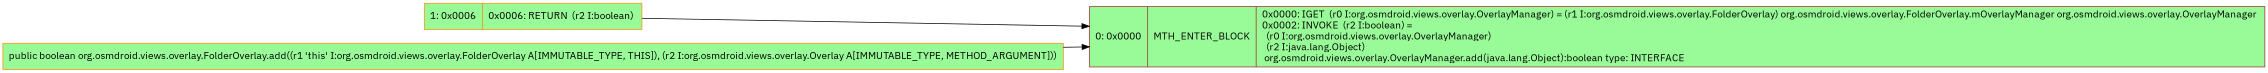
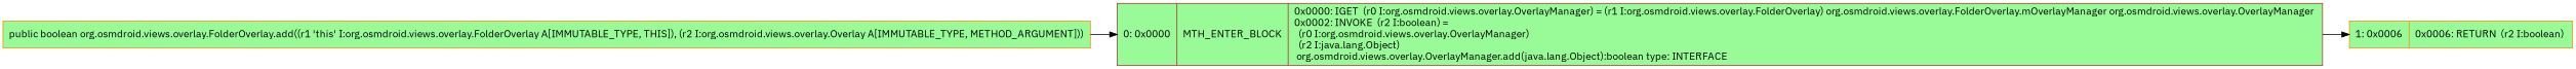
  digraph {
    rankdir=LR
    fontname="IBM Plex Sans"
    node [shape=record style=filled fillcolor=palegreen color=darkorange fontname="IBM Plex Sans"]
    edge [fontname="IBM Plex Sans"]
    n1 [label="{0\:\ 0x0000|MTH_ENTER_BLOCK\l|0x0000: IGET  (r0 I:org.osmdroid.views.overlay.OverlayManager) = (r1 I:org.osmdroid.views.overlay.FolderOverlay) org.osmdroid.views.overlay.FolderOverlay.mOverlayManager org.osmdroid.views.overlay.OverlayManager \l0x0002: INVOKE  (r2 I:boolean) = \l  (r0 I:org.osmdroid.views.overlay.OverlayManager)\l  (r2 I:java.lang.Object)\l org.osmdroid.views.overlay.OverlayManager.add(java.lang.Object):boolean type: INTERFACE \l}" color=brown]
    n2 [label="{1\:\ 0x0006|0x0006: RETURN  (r2 I:boolean) \l}"]
    n3 [label="{public boolean org.osmdroid.views.overlay.FolderOverlay.add((r1 'this' I:org.osmdroid.views.overlay.FolderOverlay A[IMMUTABLE_TYPE, THIS]), (r2 I:org.osmdroid.views.overlay.Overlay A[IMMUTABLE_TYPE, METHOD_ARGUMENT])) }"]
-   n2 -> n1
+   n1 -> n2
    n3 -> n1
  }
